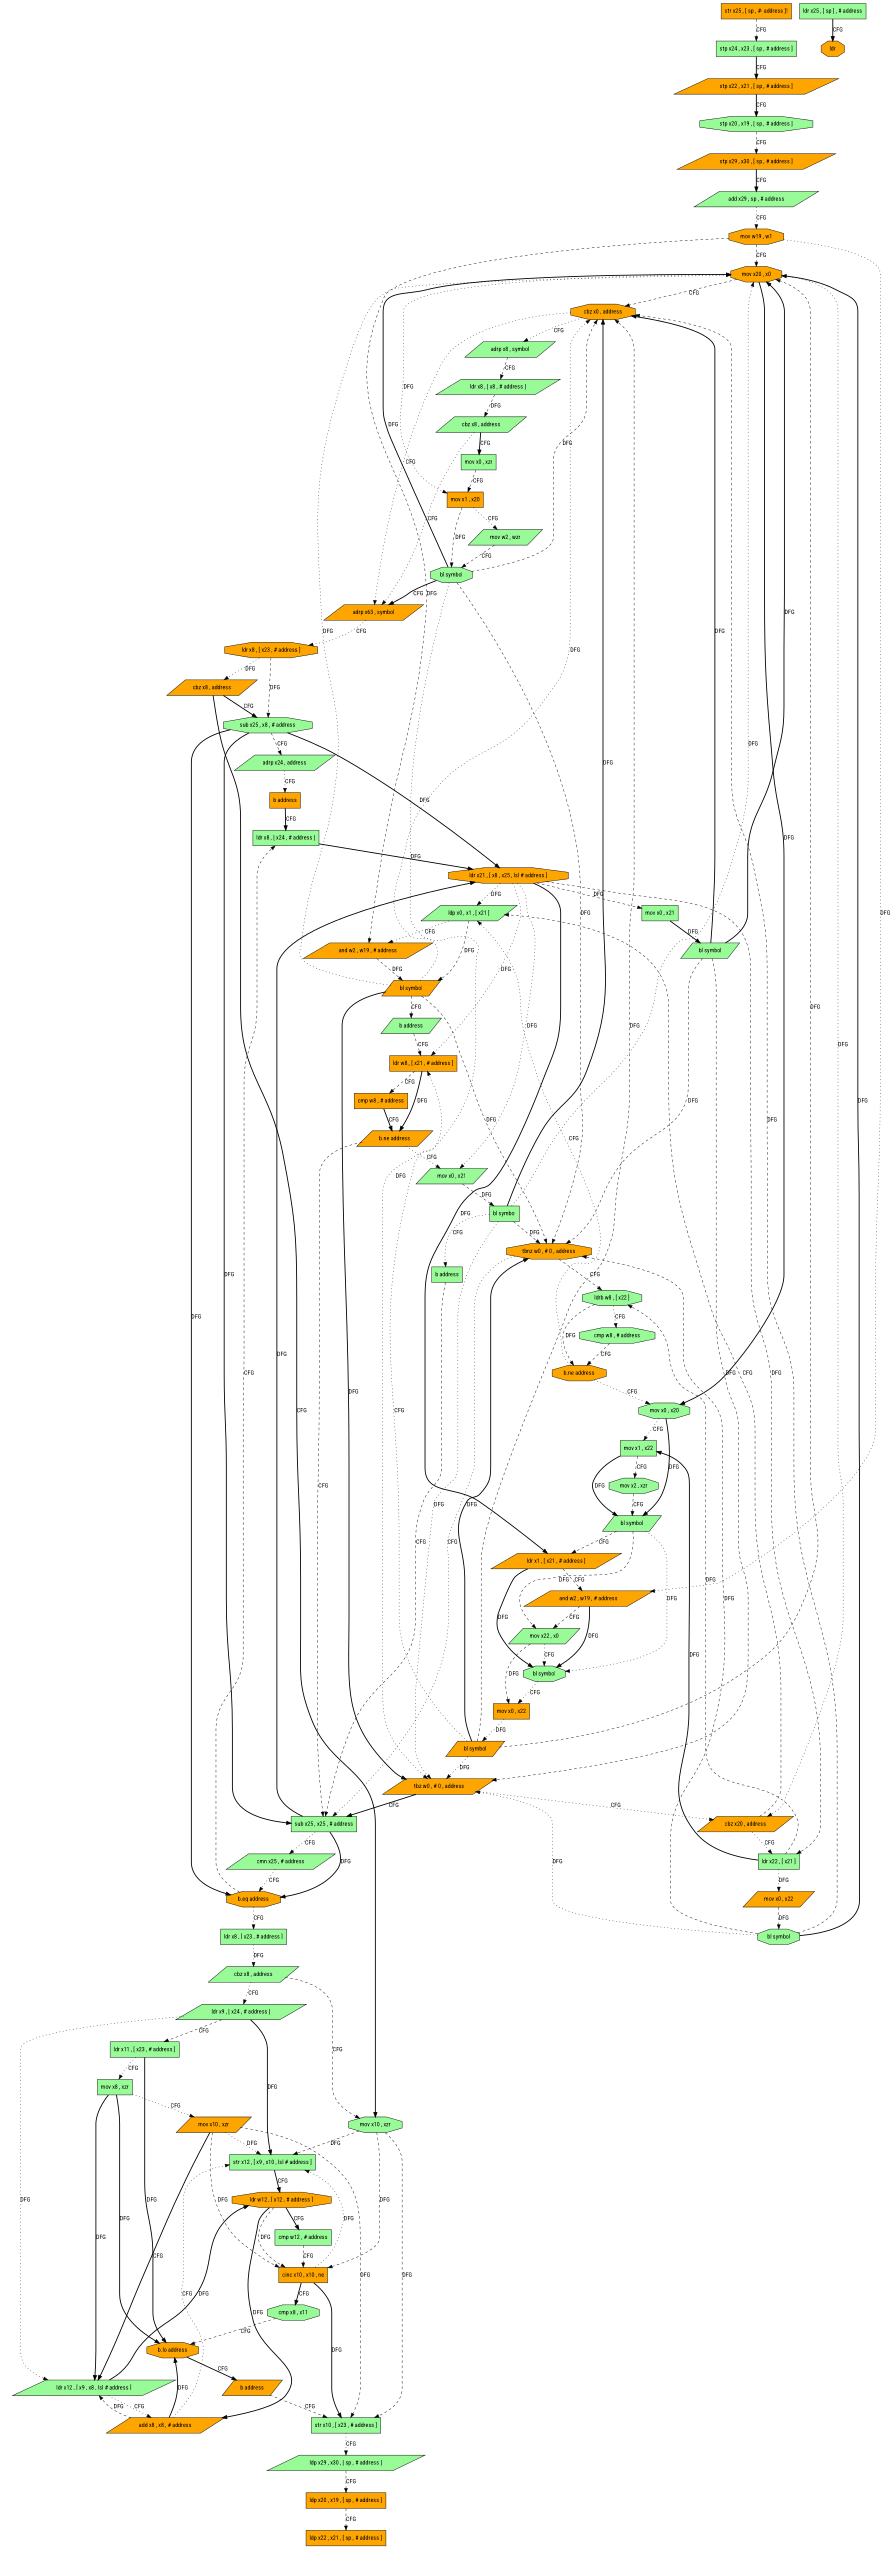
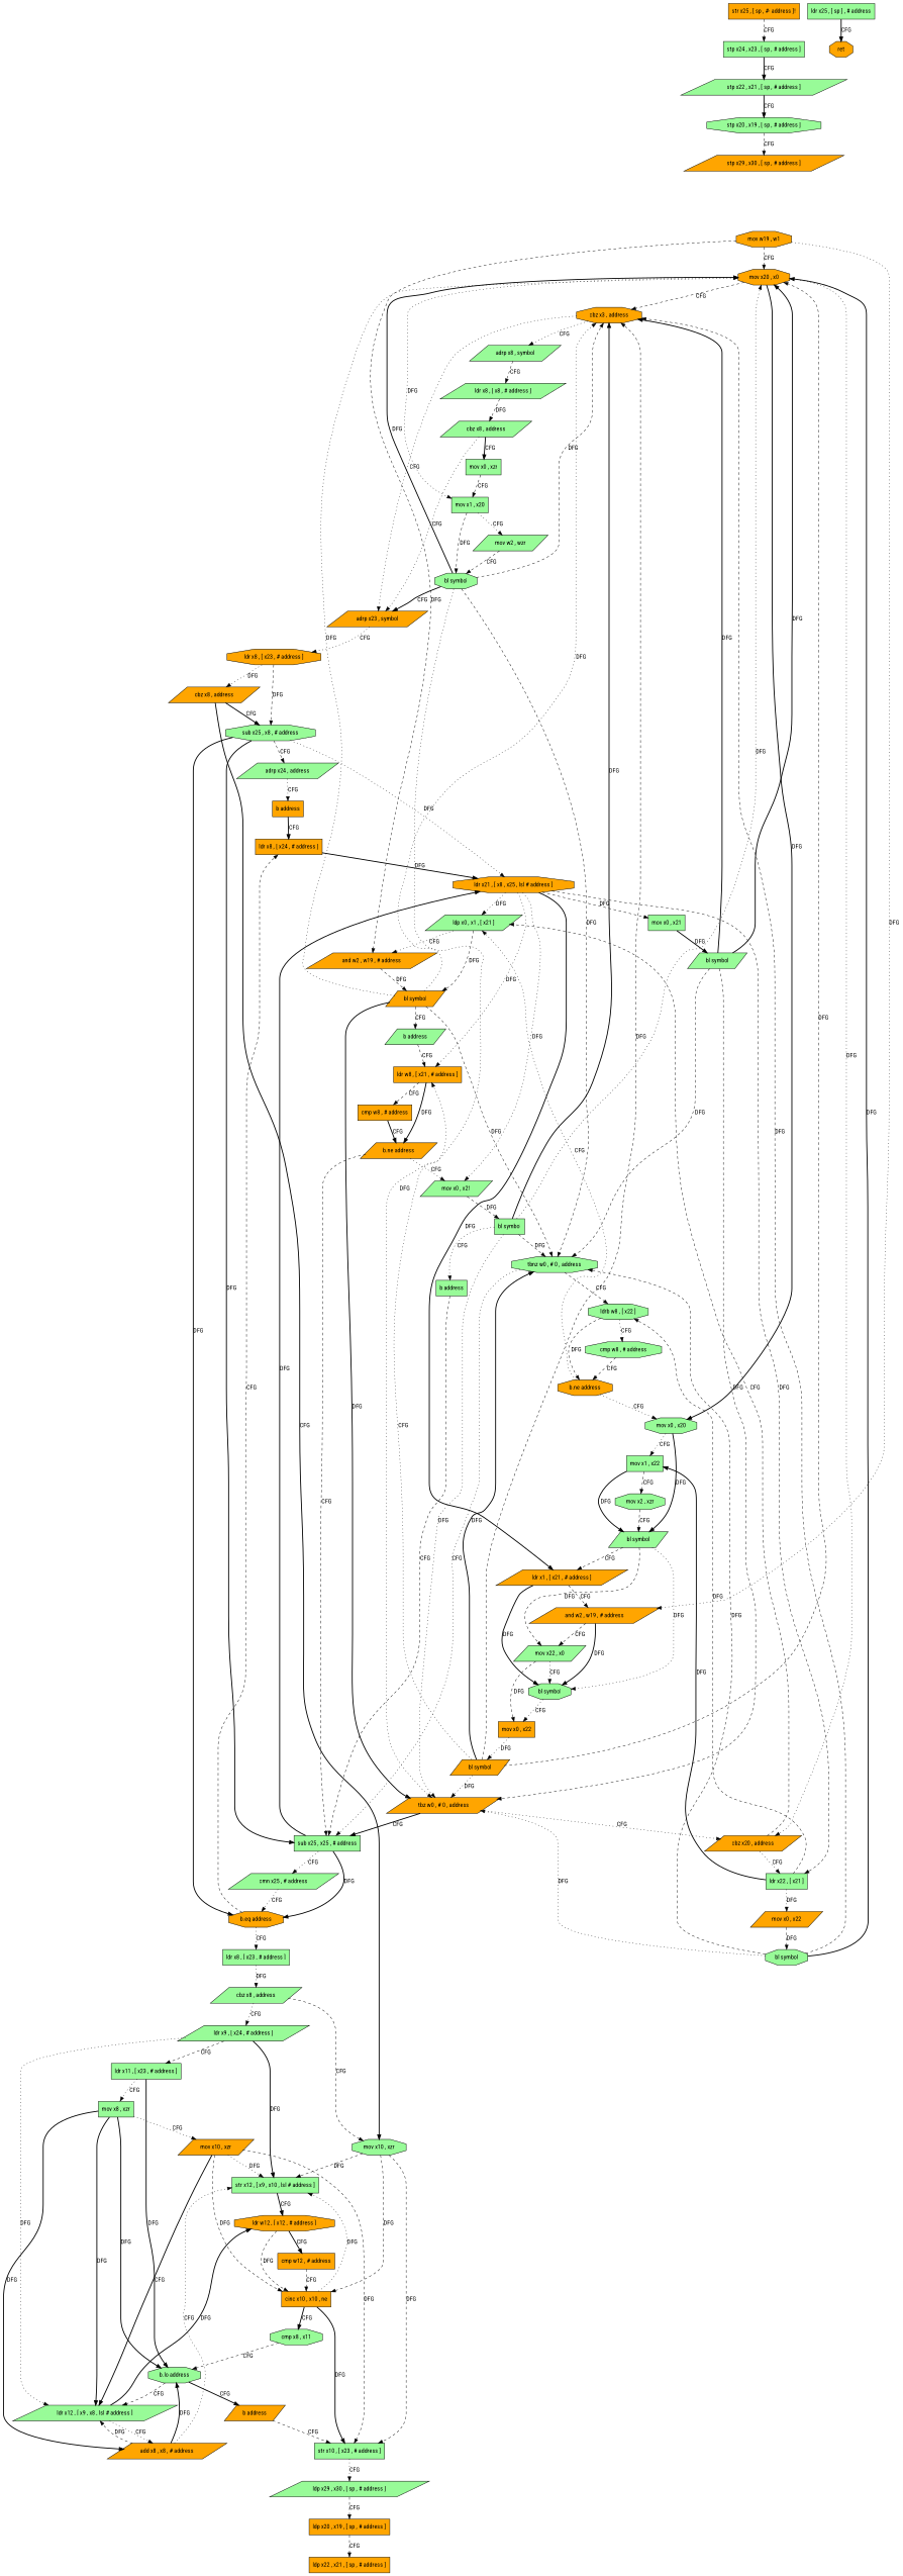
  digraph {
    fontname="Roboto Condensed"
    node [fillcolor=palegreen fontname="Roboto Condensed" shape=parallelogram style=filled]
    edge [fontname="Roboto Condensed" style=dashed]
    n1 [fillcolor=orange label="str x25 , [ sp , #- address ]!" shape=box]
    n2 [label="stp x24 , x23 , [ sp , # address ]" shape=box]
-   n3 [fillcolor=orange label="stp x22 , x21 , [ sp , # address ]"]
+   n3 [label="stp x22 , x21 , [ sp , # address ]"]
    n4 [label="stp x20 , x19 , [ sp , # address ]" shape=octagon]
    n5 [fillcolor=orange label="stp x29 , x30 , [ sp , # address ]"]
-   n6 [label="add x29 , sp , # address"]
    n7 [fillcolor=orange label="mov w19 , w1" shape=octagon]
    n8 [fillcolor=orange label="mov x20 , x0" shape=octagon]
    n9 [fillcolor=orange label="and w2 , w19 , # address"]
    n10 [fillcolor=orange label="and w2 , w19 , # address"]
-   n11 [fillcolor=orange label="cbz x0 , address" shape=octagon]
-   n12 [fillcolor=orange label="mov x1 , x20" shape=box]
+   n11 [fillcolor=orange label="cbz x3 , address" shape=octagon]
+   n12 [label="mov x1 , x20" shape=box]
    n13 [fillcolor=orange label="cbz x20 , address"]
    n14 [label="mov x0 , x20" shape=octagon]
    n15 [fillcolor=orange label="bl symbol"]
    n16 [label="mov x22 , x0"]
    n17 [label="bl symbol" shape=octagon]
-   n18 [fillcolor=orange label="adrp x63 , symbol"]
+   n18 [fillcolor=orange label="adrp x23 , symbol"]
    n19 [label="adrp x8 , symbol"]
    n20 [label="mov w2 , wzr"]
    n21 [label="bl symbol" shape=octagon]
    n22 [label="ldp x0 , x1 , [ x21 ]"]
    n23 [label="ldr x22 , [ x21 ]" shape=box]
    n24 [label="mov x1 , x22" shape=box]
    n25 [label="bl symbol"]
    n26 [fillcolor=orange label="ldr x8 , [ x23 , # address ]" shape=octagon]
    n27 [label="ldr x8 , [ x8 , # address ]"]
    n28 [fillcolor=orange label="cbz x8 , address"]
    n29 [label="sub x25 , x8 , # address" shape=octagon]
    n30 [label="cbz x8 , address"]
    n31 [label="mov x10 , xzr" shape=octagon]
    n32 [label="adrp x24 , address"]
    n33 [fillcolor=orange label="ldr x21 , [ x8 , x25 , lsl # address ]" shape=octagon]
    n34 [label="sub x25 , x25 , # address" shape=box]
    n35 [fillcolor=orange label="b.eq address" shape=octagon]
    n36 [label="str x10 , [ x23 , # address ]" shape=box]
    n37 [label="str x12 , [ x9 , x10 , lsl # address ]" shape=box]
    n38 [fillcolor=orange label="cinc x10 , x10 , ne" shape=box]
    n39 [label="ldp x29 , x30 , [ sp , # address ]"]
    n40 [fillcolor=orange label="ldr w12 , [ x12 , # address ]" shape=octagon]
    n41 [label="cmp x8 , x11" shape=octagon]
    n42 [fillcolor=orange label="b address" shape=box]
    n43 [label="mov x0 , x21" shape=box]
    n44 [fillcolor=orange label="ldr w8 , [ x21 , # address ]" shape=box]
    n45 [label="mov x0 , x21"]
    n46 [fillcolor=orange label="ldr x1 , [ x21 , # address ]"]
    n47 [label="cmn x25 , # address"]
-   n48 [label="ldr x8 , [ x24 , # address ]" shape=box]
+   n48 [fillcolor=orange label="ldr x8 , [ x24 , # address ]" shape=box]
    n49 [label="ldr x8 , [ x23 , # address ]" shape=box]
    n50 [label="mov x0 , xzr" shape=box]
    n51 [fillcolor=orange label="ldp x20 , x19 , [ sp , # address ]" shape=box]
    n52 [fillcolor=orange label="tbz w0 , # 0 , address"]
-   n53 [fillcolor=orange label="tbnz w0 , # 0 , address" shape=octagon]
+   n53 [label="tbnz w0 , # 0 , address" shape=octagon]
    n54 [label="ldrb w8 , [ x22 ]" shape=octagon]
    n55 [label="bl symbol"]
    n56 [fillcolor=orange label="mov x0 , x22"]
    n57 [fillcolor=orange label="cmp w8 , # address" shape=box]
    n58 [fillcolor=orange label="b.ne address"]
    n59 [label="bl symbol" shape=box]
    n60 [label="cbz x8 , address"]
    n61 [label="ldr x9 , [ x24 , # address ]"]
    n62 [label="b address"]
    n63 [label="bl symbol" shape=octagon]
    n64 [label="cmp w8 , # address" shape=octagon]
    n65 [fillcolor=orange label="b.ne address" shape=octagon]
    n66 [label="mov x2 , xzr" shape=octagon]
    n67 [label="ldr x11 , [ x23 , # address ]" shape=box]
    n68 [label="ldr x12 , [ x9 , x8 , lsl # address ]"]
    n69 [label="mov x8 , xzr" shape=box]
-   n70 [fillcolor=orange label="b.lo address" shape=octagon]
+   n70 [label="b.lo address" shape=octagon]
    n71 [fillcolor=orange label="add x8 , x8 , # address"]
    n72 [fillcolor=orange label="mov x10 , xzr"]
    n73 [fillcolor=orange label="b address"]
-   n74 [label="cmp w12 , # address" shape=box]
+   n74 [fillcolor=orange label="cmp w12 , # address" shape=box]
    n75 [label="b address" shape=box]
    n76 [fillcolor=orange label="mov x0 , x22" shape=box]
    n77 [fillcolor=orange label="bl symbol"]
    n78 [fillcolor=orange label="ldp x22 , x21 , [ sp , # address ]" shape=box]
    n79 [label="ldr x25 , [ sp ] , # address" shape=box]
-   n80 [fillcolor=orange label=ldr shape=octagon]
+   n80 [fillcolor=orange label=ret shape=octagon]
    n1 -> n2 [label=CFG]
    n2 -> n3 [label=CFG style=bold]
    n3 -> n4 [label=CFG style=bold]
    n4 -> n5 [label=CFG]
-   n5 -> n6 [label=CFG style=bold]
-   n6 -> n7 [label=CFG style=dotted]
    n7 -> n8 [label=CFG]
    n7 -> n9 [label=DFG]
    n7 -> n10 [label=DFG style=dotted]
    n8 -> n11 [label=CFG]
    n8 -> n12 [label=DFG style=dotted]
    n8 -> n13 [label=DFG style=dotted]
    n8 -> n14 [label=DFG style=bold]
    n9 -> n15 [label=DFG]
    n10 -> n16 [label=CFG]
    n10 -> n17 [label=DFG style=bold]
    n11 -> n18 [label=CFG style=dotted]
    n11 -> n19 [label=CFG style=dotted]
    n12 -> n20 [label=CFG style=dotted]
    n12 -> n21 [label=DFG]
    n13 -> n22 [label=CFG]
    n13 -> n23 [label=CFG style=dotted]
    n14 -> n24 [label=CFG style=dotted]
    n14 -> n25 [label=DFG style=bold]
    n15 -> n8 [label=DFG style=dotted]
    n15 -> n11 [label=DFG style=dotted]
    n15 -> n52 [label=DFG style=bold]
    n15 -> n53 [label=DFG]
    n15 -> n62 [label=CFG]
    n16 -> n17 [label=CFG style=dotted]
    n16 -> n76 [label=DFG]
    n17 -> n76 [label=CFG style=dotted]
    n18 -> n26 [label=CFG style=dotted]
    n19 -> n27 [label=CFG]
    n20 -> n21 [label=CFG]
    n21 -> n8 [label=DFG style=bold]
    n21 -> n11 [label=DFG]
    n21 -> n18 [label=CFG style=bold]
    n21 -> n52 [label=DFG style=dotted]
    n21 -> n53 [label=DFG]
    n22 -> n9 [label=CFG style=dotted]
    n22 -> n15 [label=DFG]
    n23 -> n24 [label=DFG style=bold]
    n23 -> n54 [label=DFG]
    n23 -> n56 [label=DFG style=dotted]
    n24 -> n25 [label=DFG style=bold]
    n24 -> n66 [label=CFG]
    n25 -> n16 [label=DFG]
    n25 -> n17 [label=DFG style=dotted]
    n25 -> n46 [label=CFG]
    n26 -> n28 [label=DFG style=dotted]
    n26 -> n29 [label=DFG]
    n27 -> n30 [label=DFG]
    n28 -> n29 [label=CFG style=bold]
    n28 -> n31 [label=CFG style=bold]
    n29 -> n32 [label=CFG]
-   n29 -> n33 [label=DFG style=bold]
+   n29 -> n33 [label=DFG style=dotted]
    n29 -> n34 [label=DFG style=bold]
    n29 -> n35 [label=DFG style=bold]
    n30 -> n18 [label=CFG style=dotted]
    n30 -> n50 [label=CFG style=bold]
    n31 -> n36 [label=DFG]
    n31 -> n37 [label=DFG]
    n31 -> n38 [label=DFG]
    n32 -> n42 [label=CFG style=dotted]
    n33 -> n22 [label=DFG style=dotted]
    n33 -> n23 [label=DFG]
    n33 -> n43 [label=DFG]
    n33 -> n44 [label=DFG style=dotted]
    n33 -> n45 [label=DFG style=dotted]
    n33 -> n46 [label=DFG style=bold]
    n34 -> n33 [label=DFG style=bold]
    n34 -> n35 [label=DFG style=bold]
    n34 -> n47 [label=CFG style=dotted]
    n35 -> n48 [label=CFG]
    n35 -> n49 [label=CFG style=dotted]
    n36 -> n39 [label=CFG style=dotted]
    n37 -> n40 [label=CFG style=bold]
    n38 -> n36 [label=DFG style=bold]
    n38 -> n37 [label=DFG style=dotted]
    n38 -> n41 [label=CFG style=bold]
    n39 -> n51 [label=CFG]
    n40 -> n38 [label=DFG]
    n40 -> n74 [label=CFG style=bold]
    n41 -> n70 [label=CFG]
    n42 -> n48 [label=CFG style=bold]
    n43 -> n55 [label=DFG style=bold]
    n44 -> n57 [label=CFG]
    n44 -> n58 [label=DFG style=bold]
    n45 -> n59 [label=DFG]
    n46 -> n10 [label=CFG]
    n46 -> n17 [label=DFG style=bold]
    n47 -> n35 [label=CFG style=dotted]
    n48 -> n33 [label=DFG style=bold]
    n49 -> n60 [label=DFG style=dotted]
    n50 -> n12 [label=CFG]
    n51 -> n78 [label=CFG]
    n52 -> n13 [label=CFG style=dotted]
    n52 -> n34 [label=CFG style=bold]
    n53 -> n34 [label=CFG style=dotted]
    n53 -> n54 [label=CFG]
    n54 -> n64 [label=CFG style=dotted]
    n54 -> n65 [label=DFG]
    n55 -> n8 [label=DFG style=bold]
    n55 -> n11 [label=DFG style=bold]
    n55 -> n52 [label=DFG]
    n55 -> n53 [label=DFG]
    n56 -> n63 [label=DFG]
    n57 -> n58 [label=CFG style=bold]
    n58 -> n34 [label=CFG]
    n58 -> n45 [label=CFG style=dotted]
    n59 -> n8 [label=DFG style=dotted]
    n59 -> n11 [label=DFG style=bold]
    n59 -> n52 [label=DFG style=dotted]
    n59 -> n53 [label=DFG]
    n59 -> n75 [label=CFG style=dotted]
    n60 -> n31 [label=CFG]
    n60 -> n61 [label=CFG style=dotted]
    n61 -> n37 [label=DFG style=bold]
    n61 -> n67 [label=CFG]
    n61 -> n68 [label=DFG style=dotted]
    n62 -> n44 [label=CFG]
    n63 -> n8 [label=DFG style=bold]
    n63 -> n11 [label=DFG]
    n63 -> n52 [label=DFG style=dotted]
    n63 -> n53 [label=DFG]
    n64 -> n65 [label=CFG]
    n65 -> n14 [label=CFG style=dotted]
    n65 -> n22 [label=CFG style=dotted]
    n66 -> n25 [label=CFG]
    n67 -> n69 [label=CFG style=dotted]
    n67 -> n70 [label=DFG style=bold]
    n68 -> n40 [label=DFG style=bold]
    n68 -> n71 [label=CFG style=dotted]
    n69 -> n68 [label=DFG style=bold]
    n69 -> n70 [label=DFG style=bold]
-   n40 -> n71 [label=DFG style=bold]
+   n69 -> n71 [label=DFG style=bold]
    n69 -> n72 [label=CFG style=dotted]
+   n70 -> n68 [label=CFG]
    n70 -> n73 [label=CFG style=bold]
    n71 -> n37 [label=CFG style=dotted]
    n71 -> n68 [label=DFG]
    n71 -> n70 [label=DFG style=bold]
    n72 -> n36 [label=DFG]
    n72 -> n37 [label=DFG style=dotted]
    n72 -> n38 [label=DFG]
    n72 -> n68 [label=CFG style=bold]
    n73 -> n36 [label=CFG]
    n74 -> n38 [label=CFG]
    n75 -> n34 [label=CFG]
    n76 -> n77 [label=DFG style=dotted]
    n77 -> n8 [label=DFG]
    n77 -> n11 [label=DFG]
    n77 -> n44 [label=CFG style=dotted]
    n77 -> n52 [label=DFG style=dotted]
    n77 -> n53 [label=DFG style=bold]
    n79 -> n80 [label=CFG style=bold]
  }
